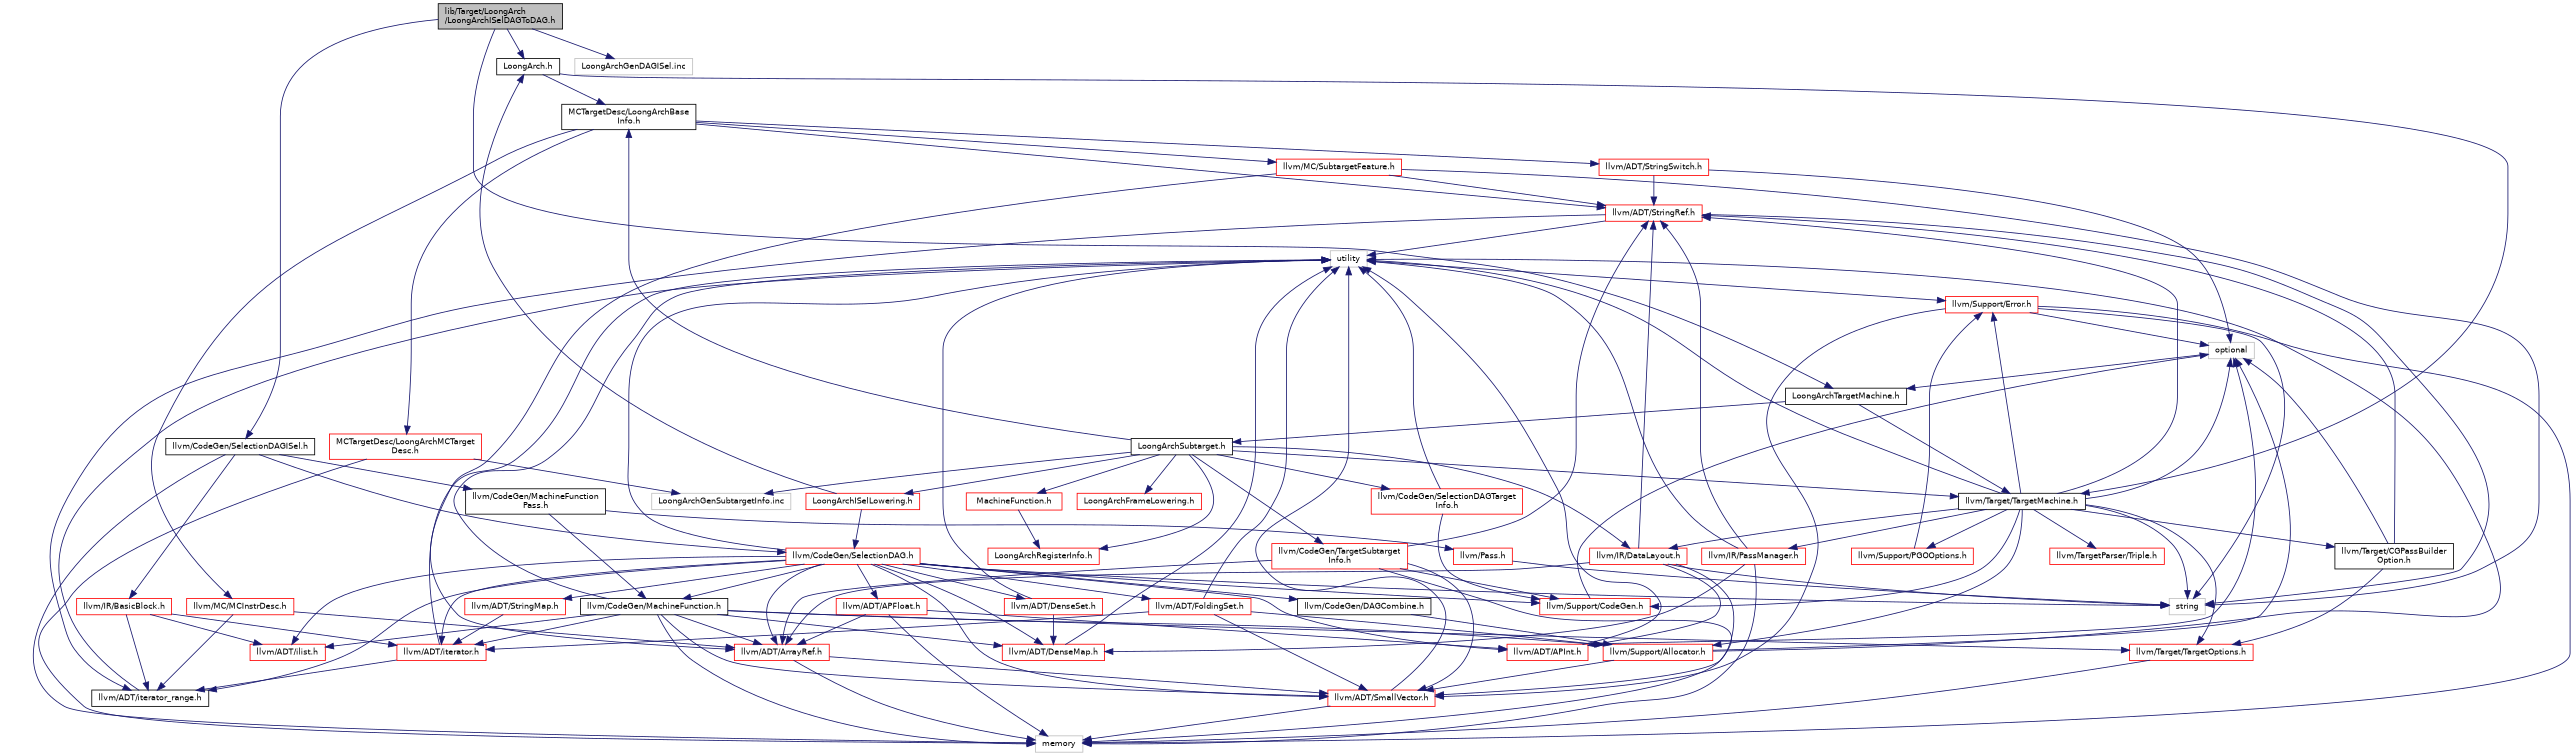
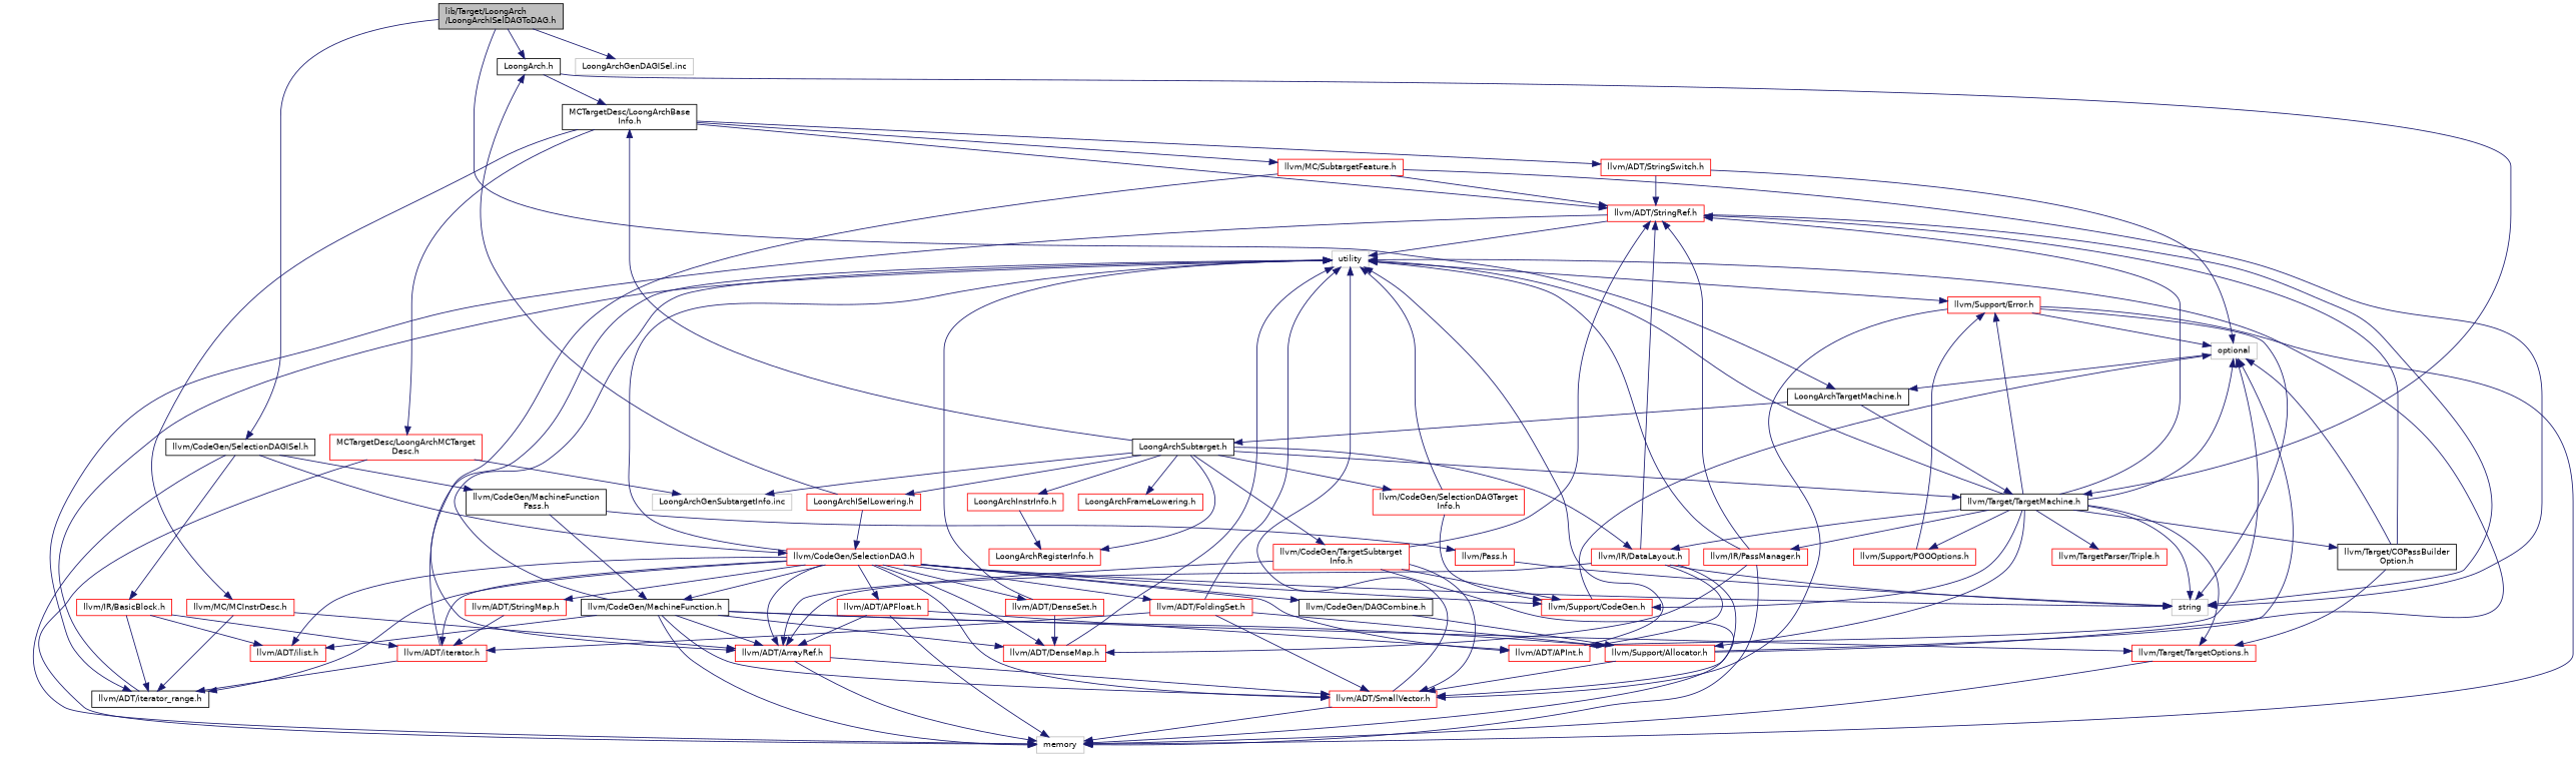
  digraph {
    node [color=red fontname=Helvetica fontsize=10 shape=record]
    edge [color=midnightblue fontname=Helvetica fontsize=10 labelfontname=Helvetica labelfontsize=10 style=solid]
    n1 [color=black fillcolor=grey75 fontcolor=black height=0.2 label="lib/Target/LoongArch\l/LoongArchISelDAGToDAG.h" style=filled width=0.4]
    n2 [color=black height=0.2 label="LoongArch.h" width=0.4]
    n3 [color=black height=0.2 label="LoongArchTargetMachine.h" width=0.4]
    n4 [color=black height=0.2 label="llvm/CodeGen/SelectionDAGISel.h" width=0.4]
    n5 [color=grey75 height=0.2 label="LoongArchGenDAGISel.inc" width=0.4]
    n6 [color=black height=0.2 label="MCTargetDesc/LoongArchBase\lInfo.h" width=0.4]
    n7 [color=black height=0.2 label="llvm/Target/TargetMachine.h" width=0.4]
    n8 [color=black height=0.2 label="LoongArchSubtarget.h" width=0.4]
    n9 [color=grey75 height=0.2 label=memory width=0.4]
    n10 [height=0.2 label="llvm/CodeGen/SelectionDAG.h" width=0.4]
    n11 [color=black height=0.2 label="llvm/CodeGen/MachineFunction\lPass.h" width=0.4]
    n12 [height=0.2 label="llvm/IR/BasicBlock.h" width=0.4]
    n13 [height=0.2 label="MCTargetDesc/LoongArchMCTarget\lDesc.h" width=0.4]
    n14 [height=0.2 label="llvm/ADT/StringRef.h" width=0.4]
    n15 [height=0.2 label="llvm/ADT/StringSwitch.h" width=0.4]
    n16 [height=0.2 label="llvm/MC/MCInstrDesc.h" width=0.4]
    n17 [height=0.2 label="llvm/MC/SubtargetFeature.h" width=0.4]
    n18 [color=grey75 height=0.2 label=utility width=0.4]
    n19 [color=grey75 height=0.2 label=string width=0.4]
    n20 [color=grey75 height=0.2 label=optional width=0.4]
    n21 [height=0.2 label="llvm/IR/DataLayout.h" width=0.4]
    n22 [height=0.2 label="llvm/IR/PassManager.h" width=0.4]
    n23 [height=0.2 label="llvm/Support/Allocator.h" width=0.4]
    n24 [height=0.2 label="llvm/Support/CodeGen.h" width=0.4]
    n25 [height=0.2 label="llvm/Support/Error.h" width=0.4]
    n26 [height=0.2 label="llvm/Support/PGOOptions.h" width=0.4]
    n27 [color=black height=0.2 label="llvm/Target/CGPassBuilder\lOption.h" width=0.4]
    n28 [height=0.2 label="llvm/Target/TargetOptions.h" width=0.4]
    n29 [height=0.2 label="llvm/TargetParser/Triple.h" width=0.4]
    n30 [color=grey75 height=0.2 label="LoongArchGenSubtargetInfo.inc" width=0.4]
    n31 [color=black height=0.2 label="llvm/ADT/iterator_range.h" width=0.4]
    n32 [height=0.2 label="llvm/ADT/ArrayRef.h" width=0.4]
    n33 [height=0.2 label="llvm/ADT/SmallVector.h" width=0.4]
    n34 [height=0.2 label="llvm/ADT/APInt.h" width=0.4]
    n35 [height=0.2 label="llvm/ADT/DenseMap.h" width=0.4]
    n36 [height=0.2 label="LoongArchFrameLowering.h" width=0.4]
    n37 [height=0.2 label="LoongArchISelLowering.h" width=0.4]
-   n38 [height=0.2 label="MachineFunction.h" width=0.4]
+   n38 [height=0.2 label="LoongArchInstrInfo.h" width=0.4]
    n39 [height=0.2 label="LoongArchRegisterInfo.h" width=0.4]
    n40 [height=0.2 label="llvm/CodeGen/SelectionDAGTarget\lInfo.h" width=0.4]
    n41 [height=0.2 label="llvm/CodeGen/TargetSubtarget\lInfo.h" width=0.4]
    n42 [height=0.2 label="llvm/ADT/APFloat.h" width=0.4]
    n43 [height=0.2 label="llvm/ADT/DenseSet.h" width=0.4]
    n44 [height=0.2 label="llvm/ADT/FoldingSet.h" width=0.4]
    n45 [height=0.2 label="llvm/ADT/iterator.h" width=0.4]
    n46 [height=0.2 label="llvm/ADT/StringMap.h" width=0.4]
    n47 [height=0.2 label="llvm/ADT/ilist.h" width=0.4]
    n48 [color=black height=0.2 label="llvm/CodeGen/DAGCombine.h" width=0.4]
    n49 [color=black height=0.2 label="llvm/CodeGen/MachineFunction.h" width=0.4]
    n50 [height=0.2 label="llvm/Pass.h" width=0.4]
    n1 -> n2
    n1 -> n3
    n1 -> n4
    n1 -> n5
    n2 -> n6
    n2 -> n7
    n3 -> n7
    n3 -> n8
    n4 -> n9
    n4 -> n10
    n4 -> n11
    n4 -> n12
    n6 -> n13
    n6 -> n14
    n6 -> n15
    n6 -> n16
    n6 -> n17
    n7 -> n14
    n7 -> n18
    n7 -> n19
    n7 -> n20
    n7 -> n21
    n7 -> n22
    n7 -> n23
    n7 -> n24
    n7 -> n25
    n7 -> n26
    n7 -> n27
    n7 -> n28
    n7 -> n29
    n8 -> n6
    n8 -> n7
    n8 -> n21
    n8 -> n30
    n8 -> n36
    n8 -> n37
    n8 -> n38
    n8 -> n39
    n8 -> n40
    n8 -> n41
    n10 -> n18
    n10 -> n19
    n10 -> n24
    n10 -> n31
    n10 -> n32
    n10 -> n33
    n10 -> n34
    n10 -> n35
    n10 -> n42
    n10 -> n43
    n10 -> n44
    n10 -> n45
    n10 -> n46
    n10 -> n47
    n10 -> n48
    n10 -> n49
    n11 -> n49
    n11 -> n50
    n12 -> n31
    n12 -> n45
    n12 -> n47
    n13 -> n9
    n13 -> n30
    n14 -> n18
    n14 -> n19
    n14 -> n31
    n15 -> n14
    n15 -> n20
    n16 -> n31
    n16 -> n32
    n17 -> n14
    n17 -> n19
    n17 -> n32
    n18 -> n25
    n20 -> n3
    n21 -> n14
    n21 -> n19
    n21 -> n32
    n21 -> n33
    n21 -> n34
    n22 -> n9
    n22 -> n14
    n22 -> n18
    n22 -> n35
    n23 -> n18
    n23 -> n20
    n23 -> n33
    n24 -> n20
    n25 -> n9
    n25 -> n19
    n25 -> n20
    n25 -> n33
    n26 -> n25
    n27 -> n14
    n27 -> n20
    n27 -> n28
    n28 -> n9
    n31 -> n18
    n32 -> n9
    n32 -> n33
    n33 -> n9
    n33 -> n18
    n34 -> n18
    n34 -> n20
    n35 -> n18
    n37 -> n2
    n37 -> n10
    n38 -> n39
    n40 -> n18
    n40 -> n24
    n41 -> n9
    n41 -> n14
    n41 -> n24
    n41 -> n32
    n41 -> n33
    n42 -> n9
    n42 -> n32
    n42 -> n34
    n43 -> n18
    n43 -> n35
    n44 -> n18
    n44 -> n23
    n44 -> n33
    n44 -> n45
    n45 -> n18
    n45 -> n31
    n46 -> n45
    n48 -> n23
    n49 -> n9
    n49 -> n18
    n49 -> n23
    n49 -> n28
    n49 -> n32
    n49 -> n33
    n49 -> n35
-   n49 -> n45
    n49 -> n47
    n50 -> n19
  }
